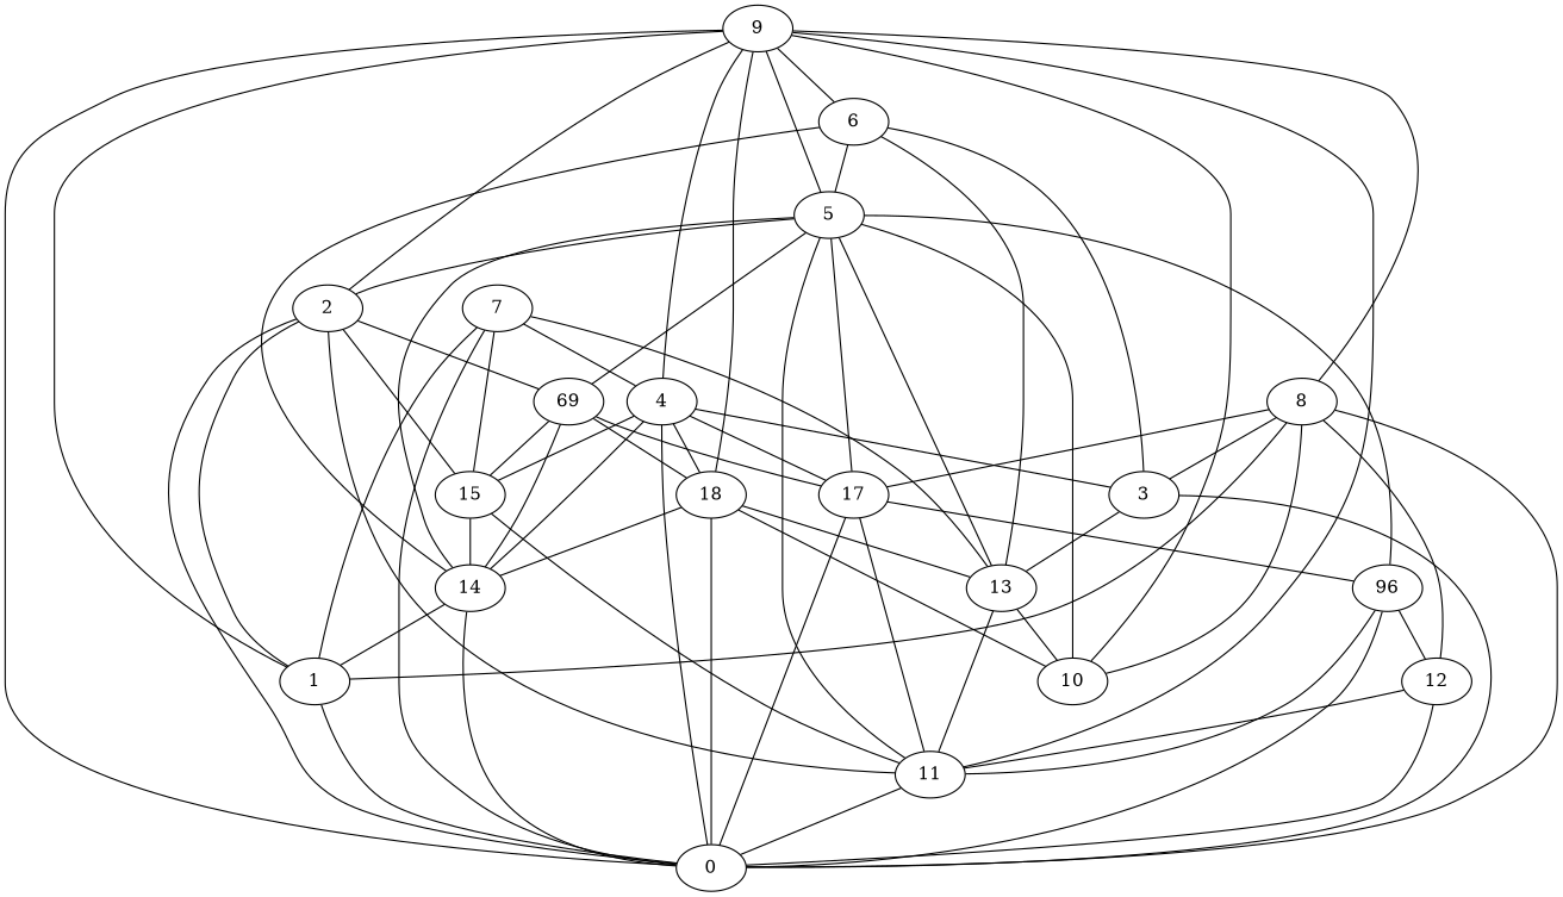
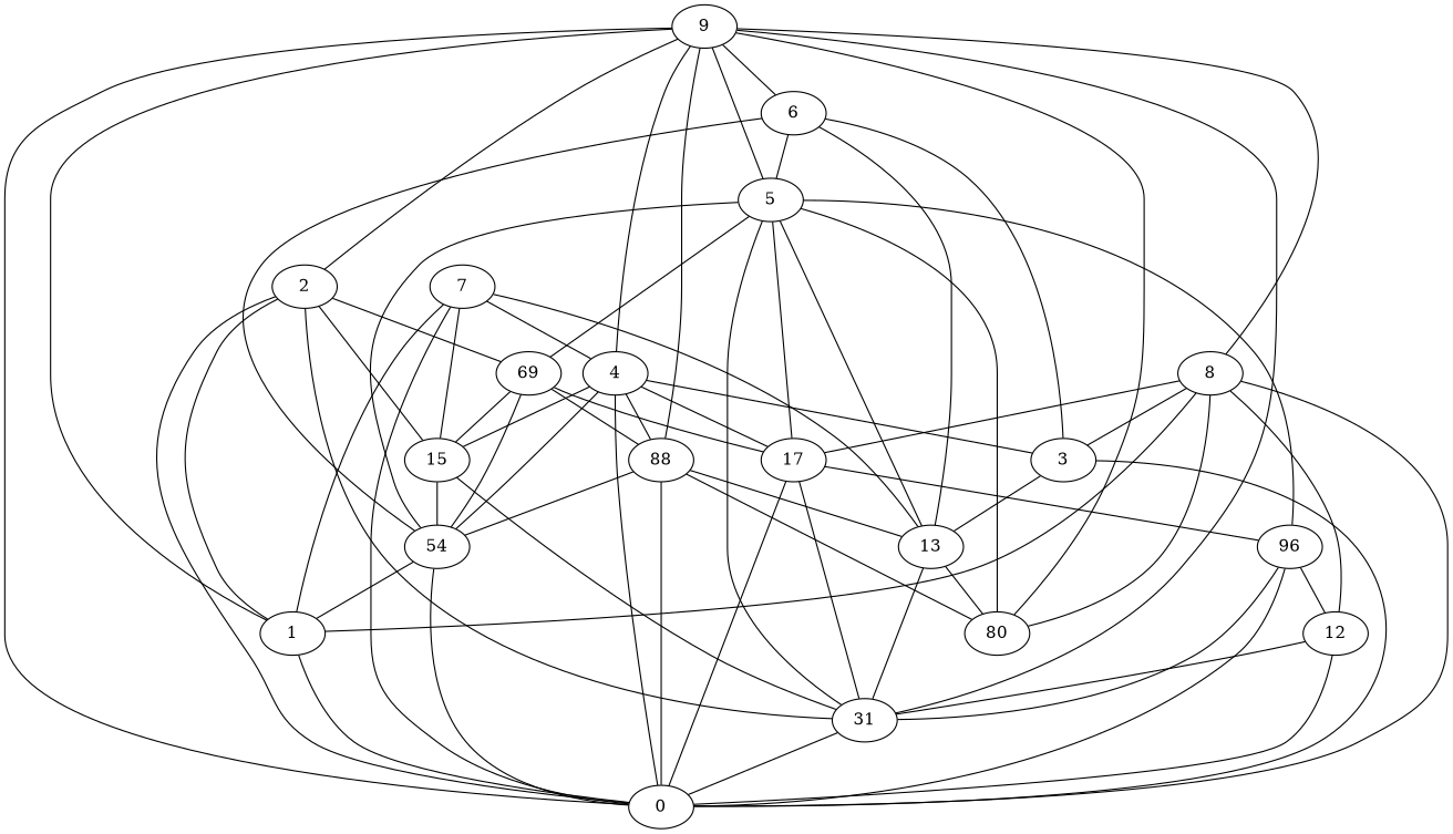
  digraph {
    edge [color=black dir=none]
    7
    2
    13
    1
    0
    4
-   11
+   11 [label=31]
    n8 [label=69]
    15
-   10
-   18
-   14
+   10 [label=80]
+   18 [label=88]
+   14 [label=54]
    5
    n14 [label=96]
    17
    12
    3
    8
    6
    9
    subgraph sub_1 {
      7
      2
      13
      1
      0
      4
      11
      n8
      15
      10
      18
      14
      5
      n14
      17
      12
      3
      8
      6
      9
    }
    7 -> 13
    7 -> 1
    7 -> 0
    7 -> 4
    7 -> 15
    2 -> 1
    2 -> 0
    2 -> 11
    2 -> n8
    2 -> 15
    13 -> 11
    13 -> 10
    1 -> 0
    4 -> 0
    4 -> 15
    4 -> 18
    4 -> 14
    4 -> 17
    4 -> 3
    11 -> 0
    n8 -> 15
    n8 -> 18
    n8 -> 14
    n8 -> 17
    15 -> 11
    15 -> 14
    18 -> 13
    18 -> 0
    18 -> 10
    18 -> 14
    14 -> 1
    14 -> 0
-   5 -> 2
    5 -> 13
    5 -> 11
    5 -> n8
    5 -> 10
    5 -> 14
    5 -> n14
    5 -> 17
    n14 -> 0
    n14 -> 11
    n14 -> 12
    17 -> 0
    17 -> 11
    17 -> n14
    12 -> 0
    12 -> 11
    3 -> 13
    3 -> 0
    8 -> 1
    8 -> 0
    8 -> 10
    8 -> 17
    8 -> 12
    8 -> 3
    6 -> 13
    6 -> 14
    6 -> 5
    6 -> 3
    9 -> 2
    9 -> 1
    9 -> 0
    9 -> 4
    9 -> 11
    9 -> 10
    9 -> 18
    9 -> 5
    9 -> 8
    9 -> 6
  }
